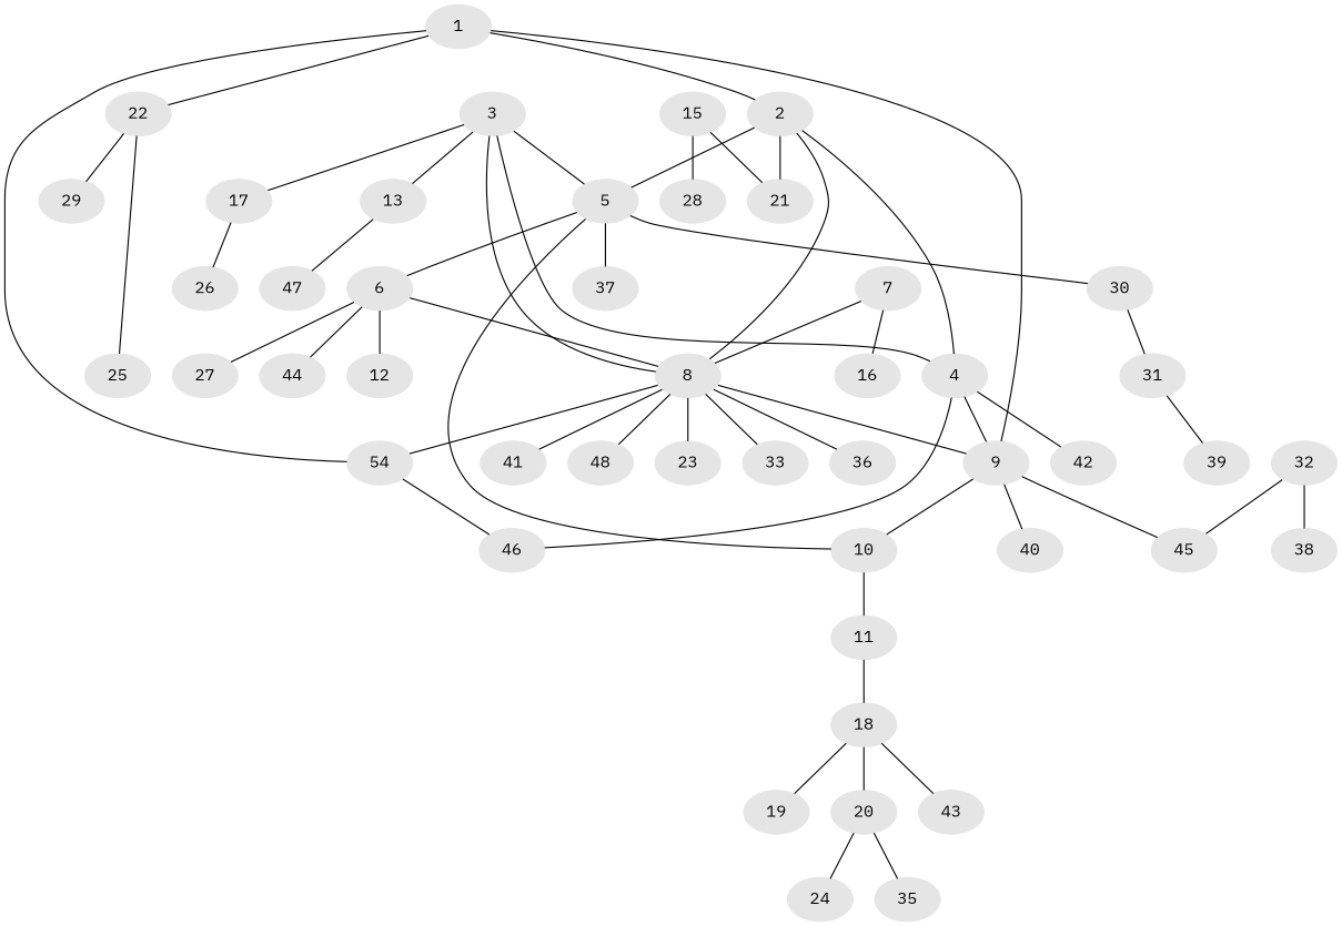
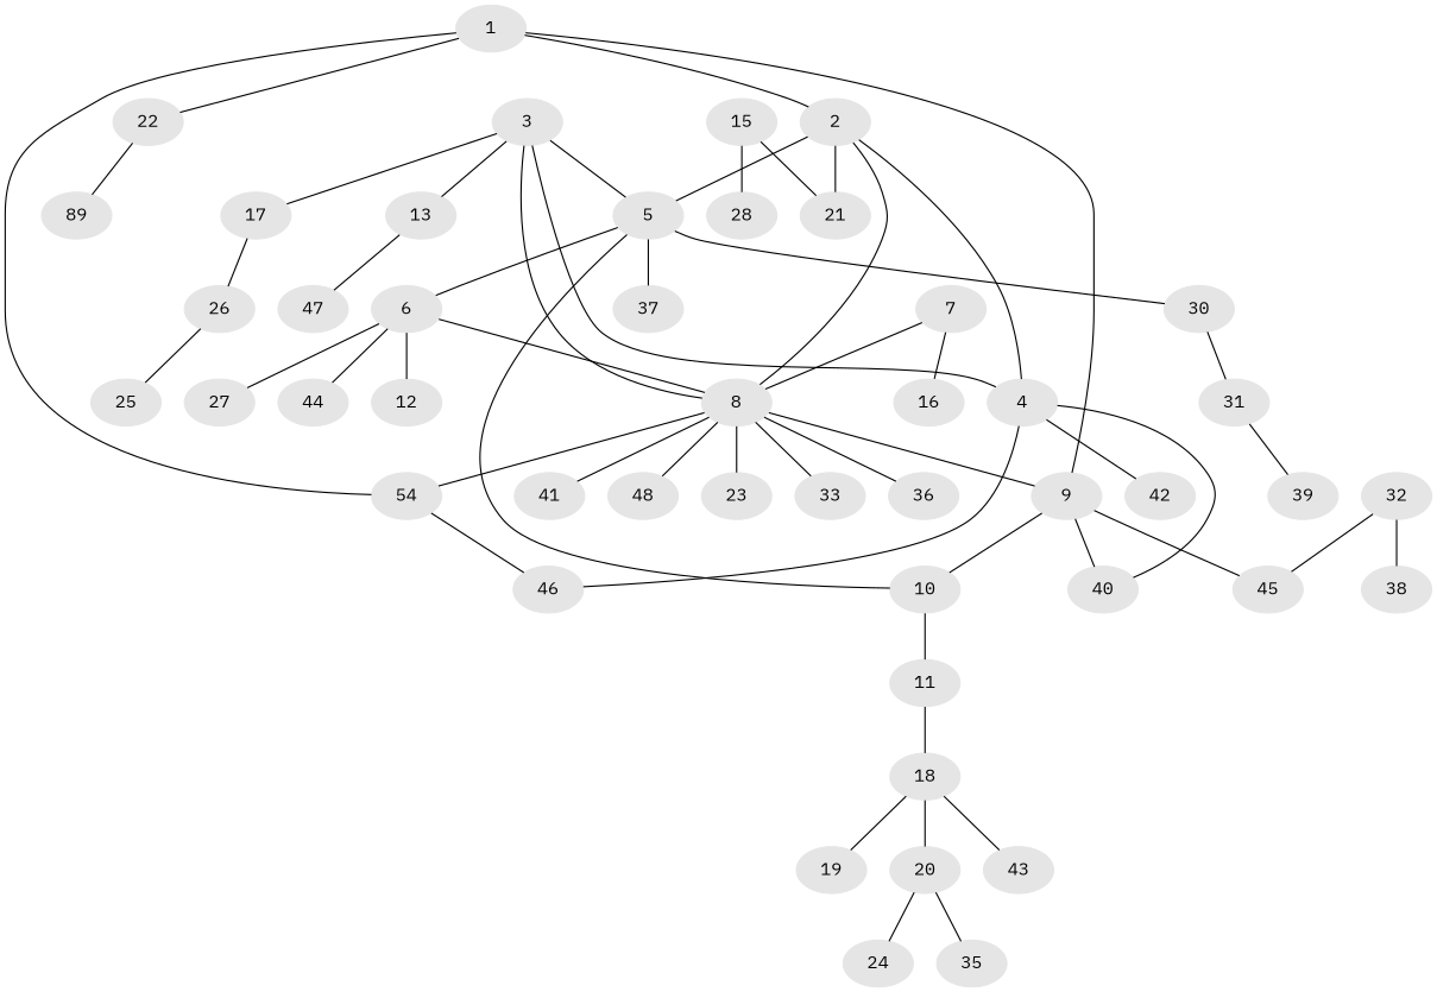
  graph {
    fontname="IBM Plex Mono"
    node [color=gray90 fontname="IBM Plex Mono" style=filled]
    edge [fontname="IBM Plex Mono"]
    1
    2
    9
    n4 [label=54]
    22
    4
    5
    8
    21
    10
    40
    45
    46
    25
-   29
+   29 [label=89]
    42
    6
    30
    37
    23
    33
    36
    41
    48
    3
    13
    17
    47
    26
    12
    27
    44
    11
    31
    7
    16
    32
    38
    18
    15
    28
    19
    20
    43
    24
    35
    39
    1 -- 2
    1 -- 9
    1 -- n4
    1 -- 22
    2 -- 4
    2 -- 5
    2 -- 8
    2 -- 21
    9 -- 10
    9 -- 40
    9 -- 45
    n4 -- 46
-   22 -- 25
+   26 -- 25
    22 -- 29
-   4 -- 9
+   4 -- 40
    4 -- 46
    4 -- 42
    5 -- 10
    5 -- 6
    5 -- 30
    5 -- 37
    8 -- 9
    8 -- n4
    8 -- 23
    8 -- 33
    8 -- 36
    8 -- 41
    8 -- 48
    10 -- 11
    6 -- 8
    6 -- 12
    6 -- 27
    6 -- 44
    30 -- 31
    3 -- 4
    3 -- 5
    3 -- 8
    3 -- 13
    3 -- 17
    13 -- 47
    17 -- 26
    11 -- 18
    31 -- 39
    7 -- 8
    7 -- 16
    32 -- 45
    32 -- 38
    18 -- 19
    18 -- 20
    18 -- 43
    15 -- 21
    15 -- 28
    20 -- 24
    20 -- 35
  }
